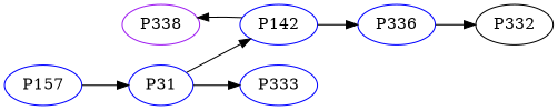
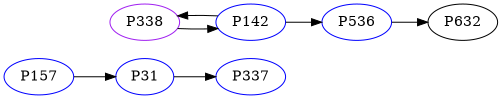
  digraph {
    rankdir=LR
    node [color=blue]
    P338 [color=purple]
    P142
-   P336
-   P332 [color=black]
+   P336 [label=P536]
+   P332 [color=black label=P632]
    n5 [label=P157]
    P31
-   P337 [label=P333]
-   P31 -> P142
+   P337
+   P338 -> P142
    P142 -> P338
    P142 -> P336
    P336 -> P332
    n5 -> P31
    P31 -> P337
  }
